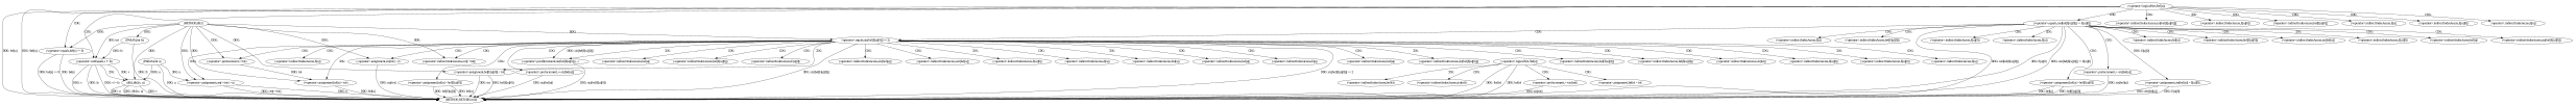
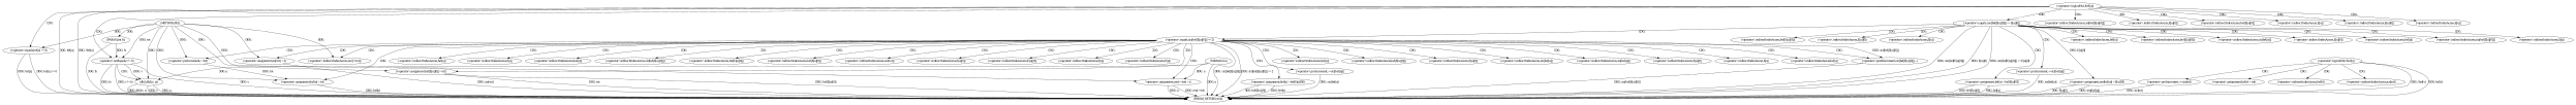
  digraph {
    fontname="PT Serif"
    node [fontname="PT Serif"]
    edge [fontname="PT Serif"]
    n1 [label="(METHOD,dfs2)"]
    n2 [label="(PARAM,int fz)"]
    n3 [label="(<operator>.notEquals,v != fz)"]
    n4 [label="(dfs2,dfs2(v, u))"]
    n5 [label="(<operator>.equals,bel[x] == 0)"]
    n6 [label="(<operator>.equals,siz[bel[E[u][0]]] == 2)"]
    n7 [label="(<operator>.assignment,cen[++tot] = u)"]
    n8 [label="(<operator>.assignment,bel[u] = tot)"]
    n9 [label="(<operator>.preIncrement,++tot)"]
    n10 [label="(<operator>.assignment,bel[E[u][0]] = tot)"]
    n11 [label="(<operator>.assignment,siz[tot] = 2)"]
    n12 [label="(<operator>.indirectIndexAccess,cen[++tot])"]
    n13 [label="(PARAM,int u)"]
-   n14 [label="(METHOD_RETURN,void)"]
+   n14 [label="(PARAM_RETURN,void)"]
    n15 [label="(<operator>.assignment,bel[u] = bel[E[u][0]])"]
    n16 [label="(<operator>.preIncrement,++siz[bel[u]])"]
    n17 [label="(<operator>.postDecrement,siz[bel[E[u][0]]]--)"]
    n18 [label="(<operator>.indirectIndexAccess,bel[u])"]
    n19 [label="(<operator>.indirectIndexAccess,bel[E[u][0]])"]
    n20 [label="(<operator>.indirectIndexAccess,E[u][0])"]
    n21 [label="(<operator>.indirectIndexAccess,siz[bel[u]])"]
    n22 [label="(<operator>.indirectIndexAccess,cen[bel[u]])"]
    n23 [label="(<operator>.indirectIndexAccess,E[u][0])"]
    n24 [label="(<operator>.indirectIndexAccess,E[u])"]
    n25 [label="(<operator>.indirectIndexAccess,bel[u])"]
    n26 [label="(<operator>.indirectIndexAccess,bel[u])"]
    n27 [label="(<operator>.indirectIndexAccess,E[u])"]
    n28 [label="(<operator>.indirectIndexAccess,bel[u])"]
    n29 [label="(<operator>.indirectIndexAccess,siz[bel[E[u][0]]])"]
    n30 [label="(<operator>.indirectIndexAccess,bel[E[u][0]])"]
    n31 [label="(<operator>.indirectIndexAccess,bel[E[u][0]])"]
    n32 [label="(<operator>.indirectIndexAccess,siz[tot])"]
    n33 [label="(<operator>.indirectIndexAccess,E[u][0])"]
    n34 [label="(<operator>.indirectIndexAccess,E[u][0])"]
    n35 [label="(<operator>.indirectIndexAccess,E[u])"]
    n36 [label="(<operator>.indirectIndexAccess,E[u])"]
    n37 [label="(<operator>.logicalNot,!bel[u])"]
    n38 [label="(<operator>.equals,cen[bel[E[u][0]]] == E[u][0])"]
    n39 [label="(<operator>.indirectIndexAccess,cen[bel[E[u][0]]])"]
    n40 [label="(<operator>.indirectIndexAccess,E[u][0])"]
    n41 [label="(<operator>.indirectIndexAccess,bel[E[u][0]])"]
    n42 [label="(<operator>.indirectIndexAccess,E[u])"]
    n43 [label="(<operator>.indirectIndexAccess,E[u][0])"]
    n44 [label="(<operator>.indirectIndexAccess,E[u])"]
    n45 [label="(<operator>.assignment,bel[u] = bel[E[u][0]])"]
    n46 [label="(<operator>.preIncrement,++siz[bel[u]])"]
    n47 [label="(<operator>.assignment,cen[bel[u]] = E[u][0])"]
    n48 [label="(<operator>.indirectIndexAccess,bel[u])"]
    n49 [label="(<operator>.indirectIndexAccess,bel[E[u][0]])"]
    n50 [label="(<operator>.indirectIndexAccess,siz[bel[u]])"]
    n51 [label="(<operator>.indirectIndexAccess,E[u][0])"]
    n52 [label="(<operator>.indirectIndexAccess,bel[u])"]
    n53 [label="(<operator>.indirectIndexAccess,siz[bel[E[u][0]]])"]
    n54 [label="(<operator>.indirectIndexAccess,E[u])"]
    n55 [label="(<operator>.indirectIndexAccess,bel[E[u][0]])"]
    n56 [label="(<operator>.indirectIndexAccess,E[u][0])"]
    n57 [label="(<operator>.indirectIndexAccess,E[u])"]
    n58 [label="(<operator>.logicalNot,!bel[v])"]
    n59 [label="(<operator>.preIncrement,++siz[tot])"]
    n60 [label="(<operator>.assignment,bel[v] = tot)"]
    n61 [label="(<operator>.indirectIndexAccess,bel[v])"]
    n62 [label="(<operator>.indirectIndexAccess,siz[tot])"]
    n1 -> n2 [label="DDG: "]
    n1 -> n3 [label="DDG: tot"]
    n1 -> n4 [label="DDG: "]
    n1 -> n5 [label="DDG: "]
-   n1 -> n6 [label="DDG: "]
    n1 -> n7 [label="DDG: "]
    n1 -> n8 [label="DDG: "]
    n1 -> n9 [label="DDG: "]
    n1 -> n10 [label="DDG: "]
    n1 -> n11 [label="DDG: "]
    n1 -> n12 [label="DDG: "]
    n2 -> n3 [label="DDG: fz"]
    n2 -> n14 [label="DDG: fz"]
    n3 -> n4 [label="DDG: v"]
    n3 -> n4 [label="CDG: "]
    n3 -> n14 [label="DDG: v"]
    n3 -> n14 [label="DDG: fz"]
    n3 -> n14 [label="DDG: v != fz"]
    n4 -> n14 [label="DDG: v"]
    n4 -> n14 [label="DDG: u"]
    n4 -> n14 [label="DDG: dfs2(v, u)"]
    n5 -> n14 [label="DDG: bel[x]"]
    n5 -> n14 [label="DDG: bel[x] == 0"]
    n6 -> n7 [label="CDG: "]
    n6 -> n8 [label="CDG: "]
    n6 -> n9 [label="CDG: "]
    n6 -> n10 [label="CDG: "]
    n6 -> n11 [label="CDG: "]
    n6 -> n12 [label="CDG: "]
    n6 -> n14 [label="DDG: siz[bel[E[u][0]]]"]
    n6 -> n14 [label="DDG: siz[bel[E[u][0]]] == 2"]
    n6 -> n15 [label="CDG: "]
    n6 -> n16 [label="CDG: "]
    n6 -> n17 [label="DDG: siz[bel[E[u][0]]]"]
    n6 -> n17 [label="CDG: "]
    n6 -> n18 [label="CDG: "]
    n6 -> n19 [label="CDG: "]
    n6 -> n20 [label="CDG: "]
    n6 -> n21 [label="CDG: "]
    n6 -> n22 [label="CDG: "]
    n6 -> n23 [label="CDG: "]
    n6 -> n24 [label="CDG: "]
    n6 -> n25 [label="CDG: "]
    n6 -> n26 [label="CDG: "]
    n6 -> n27 [label="CDG: "]
    n6 -> n28 [label="CDG: "]
    n6 -> n29 [label="CDG: "]
    n6 -> n30 [label="CDG: "]
    n6 -> n31 [label="CDG: "]
    n6 -> n32 [label="CDG: "]
    n6 -> n33 [label="CDG: "]
    n6 -> n34 [label="CDG: "]
    n6 -> n35 [label="CDG: "]
    n6 -> n36 [label="CDG: "]
    n7 -> n14 [label="DDG: cen[++tot]"]
    n7 -> n14 [label="DDG: u"]
    n8 -> n14 [label="DDG: bel[u]"]
    n9 -> n8 [label="DDG: tot"]
    n10 -> n14 [label="DDG: bel[E[u][0]]"]
    n10 -> n14 [label="DDG: tot"]
    n11 -> n14 [label="DDG: siz[tot]"]
    n13 -> n4 [label="DDG: u"]
    n13 -> n7 [label="DDG: u"]
    n13 -> n14 [label="DDG: u"]
    n15 -> n14 [label="DDG: bel[u]"]
    n15 -> n14 [label="DDG: bel[E[u][0]]"]
    n16 -> n14 [label="DDG: siz[bel[u]]"]
    n17 -> n14 [label="DDG: siz[bel[E[u][0]]]"]
    n37 -> n3 [label="CDG: "]
    n37 -> n5 [label="CDG: "]
    n37 -> n14 [label="DDG: bel[u]"]
    n37 -> n14 [label="DDG: !bel[u]"]
    n37 -> n38 [label="CDG: "]
    n37 -> n39 [label="CDG: "]
    n37 -> n40 [label="CDG: "]
    n37 -> n41 [label="CDG: "]
    n37 -> n42 [label="CDG: "]
    n37 -> n43 [label="CDG: "]
    n37 -> n44 [label="CDG: "]
    n38 -> n6 [label="CDG: "]
    n38 -> n14 [label="DDG: cen[bel[E[u][0]]]"]
    n38 -> n14 [label="DDG: E[u][0]"]
    n38 -> n14 [label="DDG: cen[bel[E[u][0]]] == E[u][0]"]
    n38 -> n45 [label="CDG: "]
    n38 -> n46 [label="CDG: "]
    n38 -> n47 [label="DDG: E[u][0]"]
    n38 -> n48 [label="CDG: "]
    n38 -> n49 [label="CDG: "]
    n38 -> n50 [label="CDG: "]
    n38 -> n51 [label="CDG: "]
    n38 -> n52 [label="CDG: "]
    n38 -> n53 [label="CDG: "]
    n38 -> n54 [label="CDG: "]
    n38 -> n55 [label="CDG: "]
    n38 -> n56 [label="CDG: "]
    n38 -> n57 [label="CDG: "]
    n45 -> n14 [label="DDG: bel[u]"]
    n45 -> n14 [label="DDG: bel[E[u][0]]"]
    n46 -> n14 [label="DDG: siz[bel[u]]"]
    n47 -> n14 [label="DDG: cen[bel[u]]"]
    n47 -> n14 [label="DDG: E[u][0]"]
    n58 -> n14 [label="DDG: !bel[v]"]
    n58 -> n14 [label="DDG: bel[v]"]
    n58 -> n59 [label="CDG: "]
    n58 -> n60 [label="CDG: "]
    n58 -> n61 [label="CDG: "]
    n58 -> n62 [label="CDG: "]
    n59 -> n14 [label="DDG: siz[tot]"]
  }
